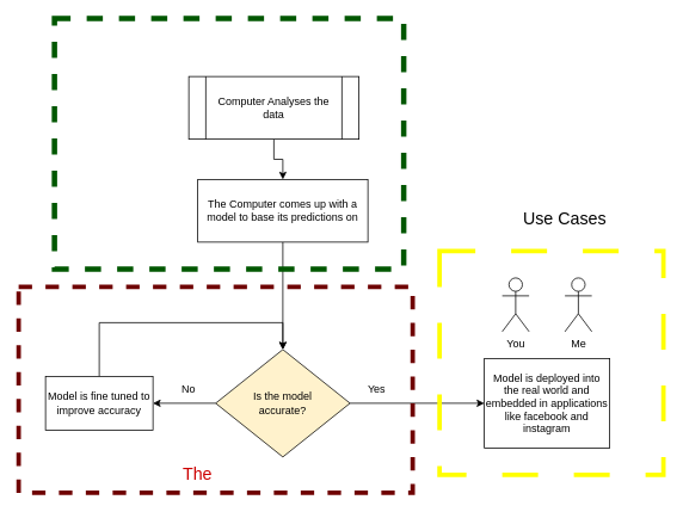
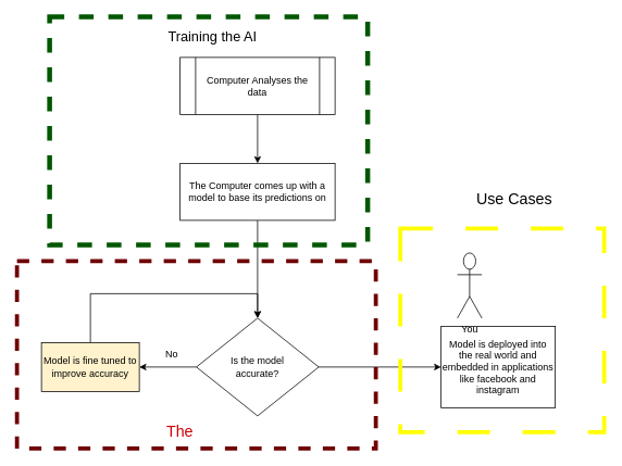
  <mxCell id="0" />
  <mxCell id="1" parent="0" />
  <mxCell id="2" style="edgeStyle=orthogonalEdgeStyle;rounded=0;orthogonalLoop=1;jettySize=auto;html=1;exitX=0.5;exitY=1;exitDx=0;exitDy=0;entryX=0.5;entryY=0;entryDx=0;entryDy=0;" parent="1" source="3" target="8" edge="1"><mxGeometry relative="1" as="geometry" /></mxCell>
  <mxCell id="3" value="The Computer comes up with a model to base its predictions on" style="rounded=0;whiteSpace=wrap;html=1;" parent="1" vertex="1"><mxGeometry x="220" y="200" width="190" height="70" as="geometry" /></mxCell>
  <mxCell id="4" style="edgeStyle=orthogonalEdgeStyle;rounded=0;orthogonalLoop=1;jettySize=auto;html=1;exitX=0.5;exitY=1;exitDx=0;exitDy=0;entryX=0.5;entryY=0;entryDx=0;entryDy=0;" parent="1" source="5" target="3" edge="1"><mxGeometry relative="1" as="geometry" /></mxCell>
- <mxCell id="5" value="Computer Analyses the data" style="shape=process;whiteSpace=wrap;html=1;backgroundOutline=1;" parent="1" vertex="1"><mxGeometry x="210" y="85" width="190" height="70" as="geometry" /></mxCell>
+ <mxCell id="5" value="Computer Analyses the data" style="shape=process;whiteSpace=wrap;html=1;backgroundOutline=1;" parent="1" vertex="1"><mxGeometry x="220" y="70" width="190" height="70" as="geometry" /></mxCell>
  <mxCell id="6" style="edgeStyle=orthogonalEdgeStyle;rounded=0;orthogonalLoop=1;jettySize=auto;html=1;exitX=0;exitY=0.5;exitDx=0;exitDy=0;entryX=1;entryY=0.5;entryDx=0;entryDy=0;" parent="1" source="8" target="10" edge="1"><mxGeometry relative="1" as="geometry" /></mxCell>
  <mxCell id="7" style="edgeStyle=orthogonalEdgeStyle;rounded=0;orthogonalLoop=1;jettySize=auto;html=1;exitX=1;exitY=0.5;exitDx=0;exitDy=0;entryX=0;entryY=0.5;entryDx=0;entryDy=0;" parent="1" source="8" target="11" edge="1"><mxGeometry relative="1" as="geometry"><mxPoint x="490" y="450" as="targetPoint" /></mxGeometry></mxCell>
- <mxCell id="8" value="Is the model &lt;br&gt;accurate?" style="rhombus;whiteSpace=wrap;html=1;fillColor=#fff2cc;" parent="1" vertex="1"><mxGeometry x="240" y="390" width="150" height="120" as="geometry" /></mxCell>
+ <mxCell id="8" value="Is the model &lt;br&gt;accurate?" style="rhombus;whiteSpace=wrap;html=1;" parent="1" vertex="1"><mxGeometry x="240" y="390" width="150" height="120" as="geometry" /></mxCell>
  <mxCell id="9" style="edgeStyle=orthogonalEdgeStyle;rounded=0;orthogonalLoop=1;jettySize=auto;html=1;exitX=0.5;exitY=0;exitDx=0;exitDy=0;entryX=0.5;entryY=0;entryDx=0;entryDy=0;" parent="1" source="10" target="8" edge="1"><mxGeometry relative="1" as="geometry"><Array as="points"><mxPoint x="110" y="360" /><mxPoint x="315" y="360" /></Array></mxGeometry></mxCell>
- <mxCell id="10" value="Model is fine tuned to improve accuracy" style="rounded=0;whiteSpace=wrap;html=1;" parent="1" vertex="1"><mxGeometry x="50" y="420" width="120" height="60" as="geometry" /></mxCell>
+ <mxCell id="10" value="Model is fine tuned to improve accuracy" style="rounded=0;whiteSpace=wrap;html=1;fillColor=#fff2cc;" parent="1" vertex="1"><mxGeometry x="50" y="420" width="120" height="60" as="geometry" /></mxCell>
  <mxCell id="11" value="Model is deployed into the real world and embedded in applications like facebook and instagram" style="rounded=0;whiteSpace=wrap;html=1;" parent="1" vertex="1"><mxGeometry x="540" y="400" width="140" height="100" as="geometry" /></mxCell>
- <mxCell id="12" value="You" style="shape=umlActor;verticalLabelPosition=bottom;verticalAlign=top;html=1;outlineConnect=0;" parent="1" vertex="1"><mxGeometry x="560" y="310" width="30" height="60" as="geometry" /></mxCell>
- <mxCell id="13" value="Me" style="shape=umlActor;verticalLabelPosition=bottom;verticalAlign=top;html=1;outlineConnect=0;" parent="1" vertex="1"><mxGeometry x="630" y="310" width="30" height="60" as="geometry" /></mxCell>
+ <mxCell id="12" value="You" style="shape=umlActor;verticalLabelPosition=bottom;verticalAlign=top;html=1;outlineConnect=0;" parent="1" vertex="1"><mxGeometry x="560" y="310" width="30" height="80" as="geometry" /></mxCell>
  <mxCell id="14" value="" style="whiteSpace=wrap;html=1;aspect=fixed;fillColor=none;dashed=1;dashPattern=8 8;strokeWidth=5;strokeColor=#FFFF00;" parent="1" vertex="1"><mxGeometry x="490" y="280" width="250" height="250" as="geometry" /></mxCell>
  <mxCell id="15" value="&lt;font style=&quot;font-size: 19px;&quot;&gt;Use Cases&lt;/font&gt;" style="text;html=1;strokeColor=none;fillColor=none;align=center;verticalAlign=middle;whiteSpace=wrap;rounded=0;" parent="1" vertex="1"><mxGeometry x="570" y="230" width="120" height="30" as="geometry" /></mxCell>
  <mxCell id="16" value="" style="rounded=0;whiteSpace=wrap;html=1;fillColor=none;dashed=1;strokeWidth=6;fontColor=#ffffff;strokeColor=#005700;" parent="1" vertex="1"><mxGeometry x="60" y="20" width="390" height="280" as="geometry" /></mxCell>
+ <mxCell id="17" value="&lt;font style=&quot;font-size: 17px;&quot;&gt;Training the AI&lt;/font&gt;" style="text;html=1;strokeColor=none;fillColor=none;align=center;verticalAlign=middle;whiteSpace=wrap;rounded=0;" parent="1" vertex="1"><mxGeometry x="200" y="30" width="120" height="30" as="geometry" /></mxCell>
  <mxCell id="18" value="" style="rounded=0;whiteSpace=wrap;html=1;fillColor=none;dashed=1;fontColor=#ffffff;strokeColor=#6F0000;perimeterSpacing=6;strokeWidth=5;" parent="1" vertex="1"><mxGeometry x="20" y="320" width="440" height="230" as="geometry" /></mxCell>
  <mxCell id="19" value="&lt;font color=&quot;#cc0000&quot; style=&quot;font-size: 19px;&quot;&gt;The&lt;/font&gt;" style="text;html=1;strokeColor=none;fillColor=none;align=center;verticalAlign=middle;whiteSpace=wrap;rounded=0;" parent="1" vertex="1"><mxGeometry x="190" y="515" width="60" height="30" as="geometry" /></mxCell>
- <mxCell id="20" value="Yes" style="text;html=1;strokeColor=none;fillColor=none;align=center;verticalAlign=middle;whiteSpace=wrap;rounded=0;" parent="1" vertex="1"><mxGeometry x="390" y="420" width="60" height="30" as="geometry" /></mxCell>
  <mxCell id="21" value="No" style="text;html=1;strokeColor=none;fillColor=none;align=center;verticalAlign=middle;whiteSpace=wrap;rounded=0;" parent="1" vertex="1"><mxGeometry x="180" y="420" width="60" height="30" as="geometry" /></mxCell>
